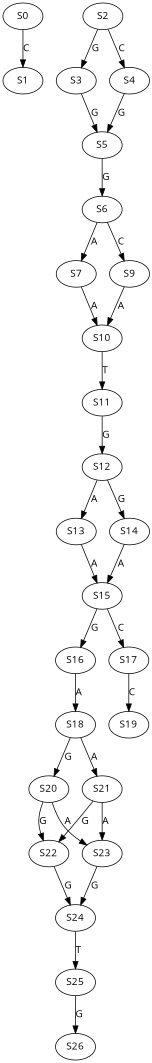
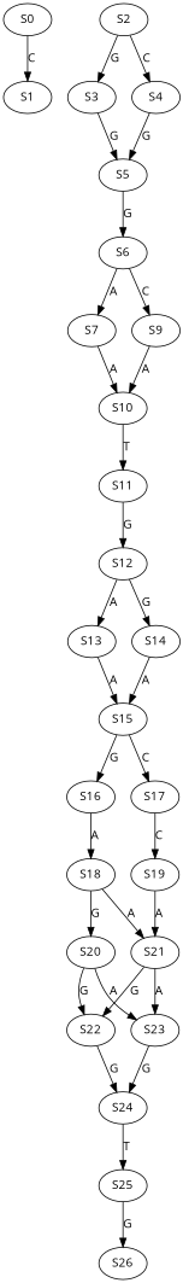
  strict digraph {
    fontname="Open Sans"
    node [fontname="Open Sans"]
    edge [fontname="Open Sans"]
    S0
    S1
    S2
    S3
    S4
    S5
    S6
    S7
    S9
    S10
    S11
    S12
    S13
    S14
    S15
    S16
    S17
    S18
    S19
    S20
    S21
    S22
    S23
    S24
    S25
    S26
    S0 -> S1 [label=C]
    S2 -> S3 [label=G]
    S2 -> S4 [label=C]
    S3 -> S5 [label=G]
    S4 -> S5 [label=G]
    S5 -> S6 [label=G]
    S6 -> S7 [label=A]
    S6 -> S9 [label=C]
    S7 -> S10 [label=A]
    S9 -> S10 [label=A]
    S10 -> S11 [label=T]
    S11 -> S12 [label=G]
    S12 -> S13 [label=A]
    S12 -> S14 [label=G]
    S13 -> S15 [label=A]
    S14 -> S15 [label=A]
    S15 -> S16 [label=G]
    S15 -> S17 [label=C]
    S16 -> S18 [label=A]
    S17 -> S19 [label=C]
    S18 -> S20 [label=G]
    S18 -> S21 [label=A]
+   S19 -> S21 [label=A]
    S20 -> S22 [label=G]
    S20 -> S23 [label=A]
    S21 -> S22 [label=G]
    S21 -> S23 [label=A]
    S22 -> S24 [label=G]
    S23 -> S24 [label=G]
    S24 -> S25 [label=T]
    S25 -> S26 [label=G]
  }
